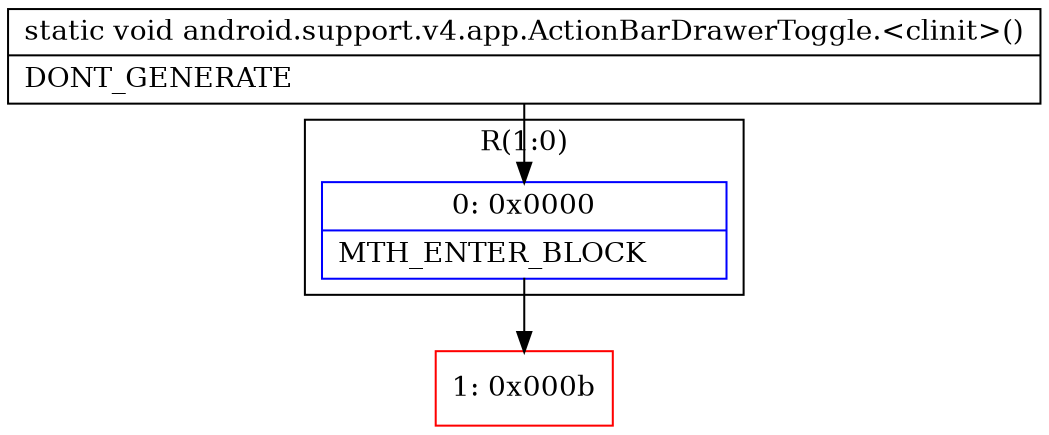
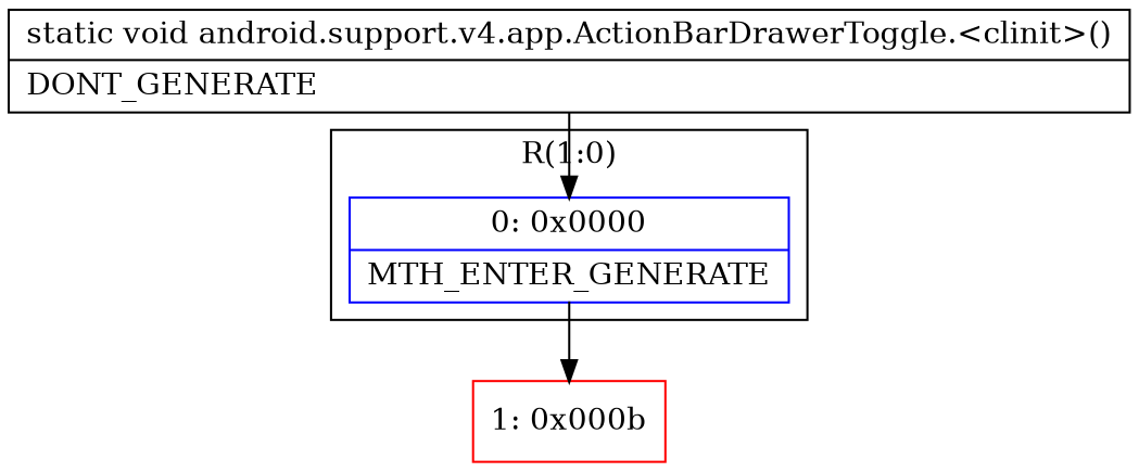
  digraph {
    node [shape=record]
-   n1 [color=blue label="{0\:\ 0x0000|MTH_ENTER_BLOCK\l}"]
+   n1 [color=blue label="{0\:\ 0x0000|MTH_ENTER_GENERATE\l}"]
    n2 [color=red label="{1\:\ 0x000b}"]
    n3 [label="{static void android.support.v4.app.ActionBarDrawerToggle.\<clinit\>()  | DONT_GENERATE\l}"]
    subgraph cluster_1 {
      label="R(1:0)"
      n1
    }
    n1 -> n2
    n3 -> n1
  }
